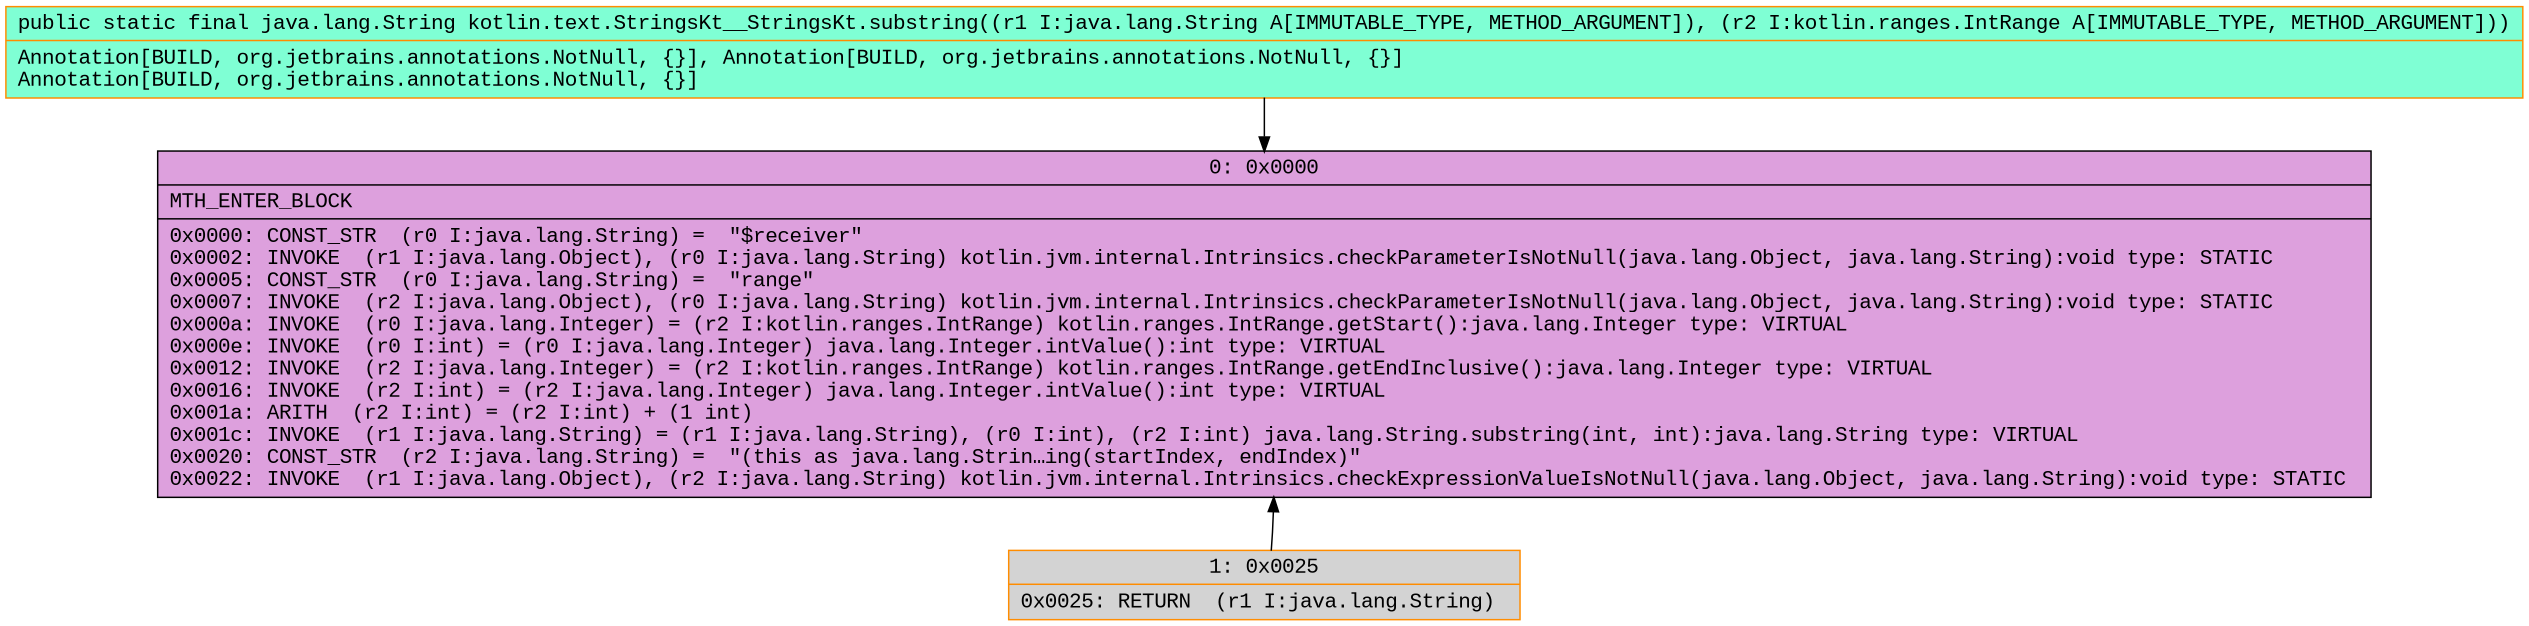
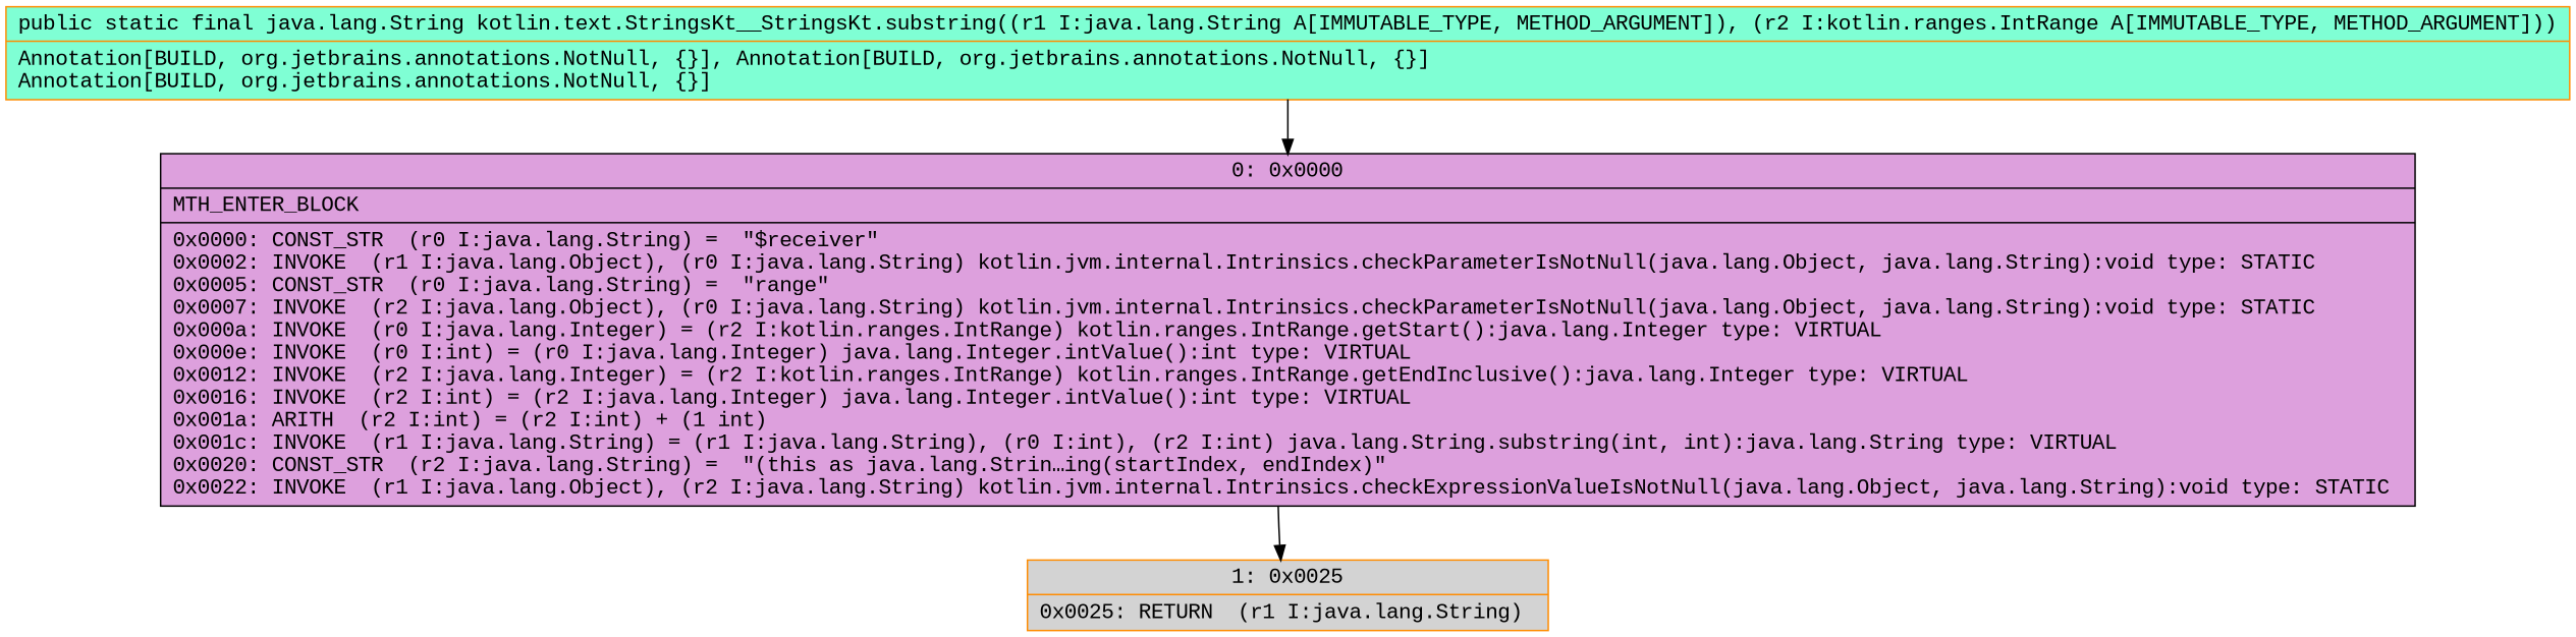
  digraph {
    fontname="Liberation Mono"
    node [shape=record style=filled color=darkorange fontname="Liberation Mono"]
    edge [fontname="Liberation Mono"]
    n1 [label="{0\:\ 0x0000|MTH_ENTER_BLOCK\l|0x0000: CONST_STR  (r0 I:java.lang.String) =  \"$receiver\" \l0x0002: INVOKE  (r1 I:java.lang.Object), (r0 I:java.lang.String) kotlin.jvm.internal.Intrinsics.checkParameterIsNotNull(java.lang.Object, java.lang.String):void type: STATIC \l0x0005: CONST_STR  (r0 I:java.lang.String) =  \"range\" \l0x0007: INVOKE  (r2 I:java.lang.Object), (r0 I:java.lang.String) kotlin.jvm.internal.Intrinsics.checkParameterIsNotNull(java.lang.Object, java.lang.String):void type: STATIC \l0x000a: INVOKE  (r0 I:java.lang.Integer) = (r2 I:kotlin.ranges.IntRange) kotlin.ranges.IntRange.getStart():java.lang.Integer type: VIRTUAL \l0x000e: INVOKE  (r0 I:int) = (r0 I:java.lang.Integer) java.lang.Integer.intValue():int type: VIRTUAL \l0x0012: INVOKE  (r2 I:java.lang.Integer) = (r2 I:kotlin.ranges.IntRange) kotlin.ranges.IntRange.getEndInclusive():java.lang.Integer type: VIRTUAL \l0x0016: INVOKE  (r2 I:int) = (r2 I:java.lang.Integer) java.lang.Integer.intValue():int type: VIRTUAL \l0x001a: ARITH  (r2 I:int) = (r2 I:int) + (1 int) \l0x001c: INVOKE  (r1 I:java.lang.String) = (r1 I:java.lang.String), (r0 I:int), (r2 I:int) java.lang.String.substring(int, int):java.lang.String type: VIRTUAL \l0x0020: CONST_STR  (r2 I:java.lang.String) =  \"(this as java.lang.Strin…ing(startIndex, endIndex)\" \l0x0022: INVOKE  (r1 I:java.lang.Object), (r2 I:java.lang.String) kotlin.jvm.internal.Intrinsics.checkExpressionValueIsNotNull(java.lang.Object, java.lang.String):void type: STATIC \l}" fillcolor=plum color=black]
    n2 [label="{1\:\ 0x0025|0x0025: RETURN  (r1 I:java.lang.String) \l}" fillcolor=lightgrey]
    n3 [label="{public static final java.lang.String kotlin.text.StringsKt__StringsKt.substring((r1 I:java.lang.String A[IMMUTABLE_TYPE, METHOD_ARGUMENT]), (r2 I:kotlin.ranges.IntRange A[IMMUTABLE_TYPE, METHOD_ARGUMENT]))  | Annotation[BUILD, org.jetbrains.annotations.NotNull, \{\}], Annotation[BUILD, org.jetbrains.annotations.NotNull, \{\}]\lAnnotation[BUILD, org.jetbrains.annotations.NotNull, \{\}]\l}" fillcolor=aquamarine]
-   n2 -> n1
+   n1 -> n2
    n3 -> n1
  }
